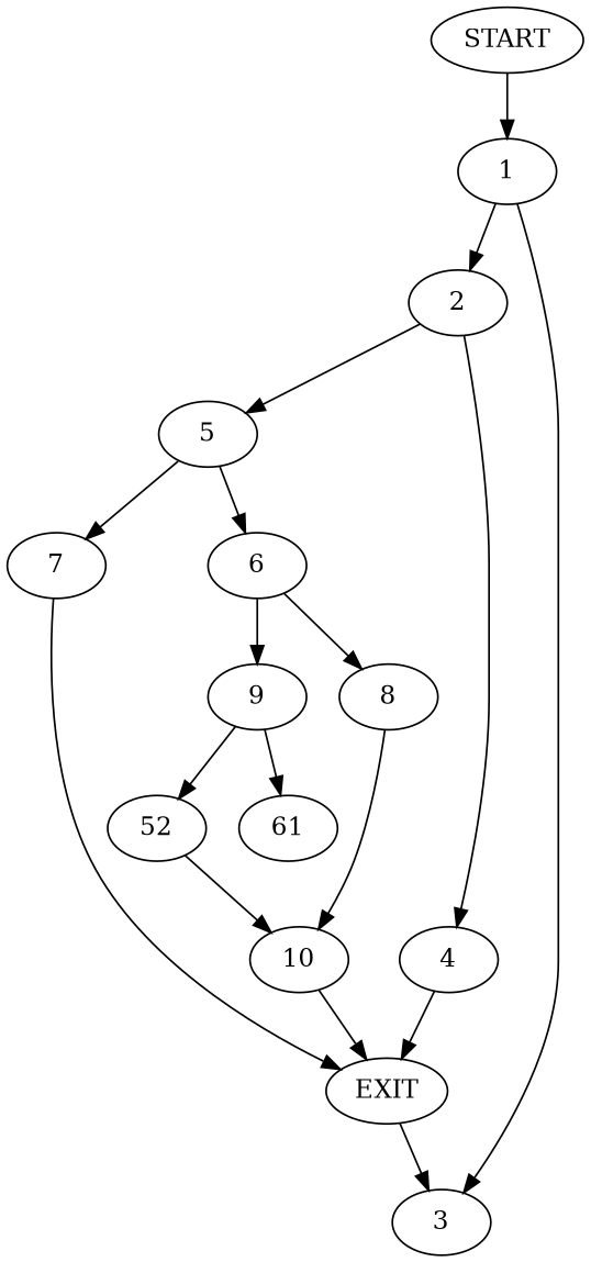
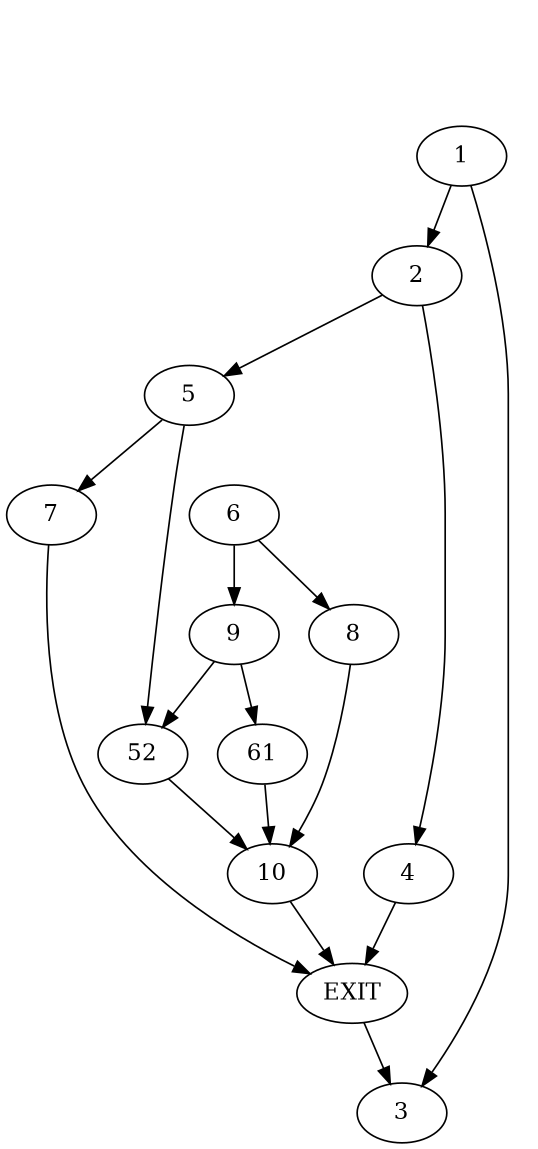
  digraph {
-   n1 [label=START]
    1
    2
    3
    n5 [label=EXIT]
    4
    5
    6
    7
    8
    9
    10
    n13 [label=61]
    n14 [label=52]
-   n1 -> 1
    1 -> 2
    1 -> 3
    2 -> 4
    2 -> 5
    n5 -> 3
    4 -> n5
-   5 -> 6
+   5 -> n14
    5 -> 7
    6 -> 8
    6 -> 9
    7 -> n5
    8 -> 10
    9 -> n13
    9 -> n14
    10 -> n5
+   n13 -> 10
    n14 -> 10
  }
